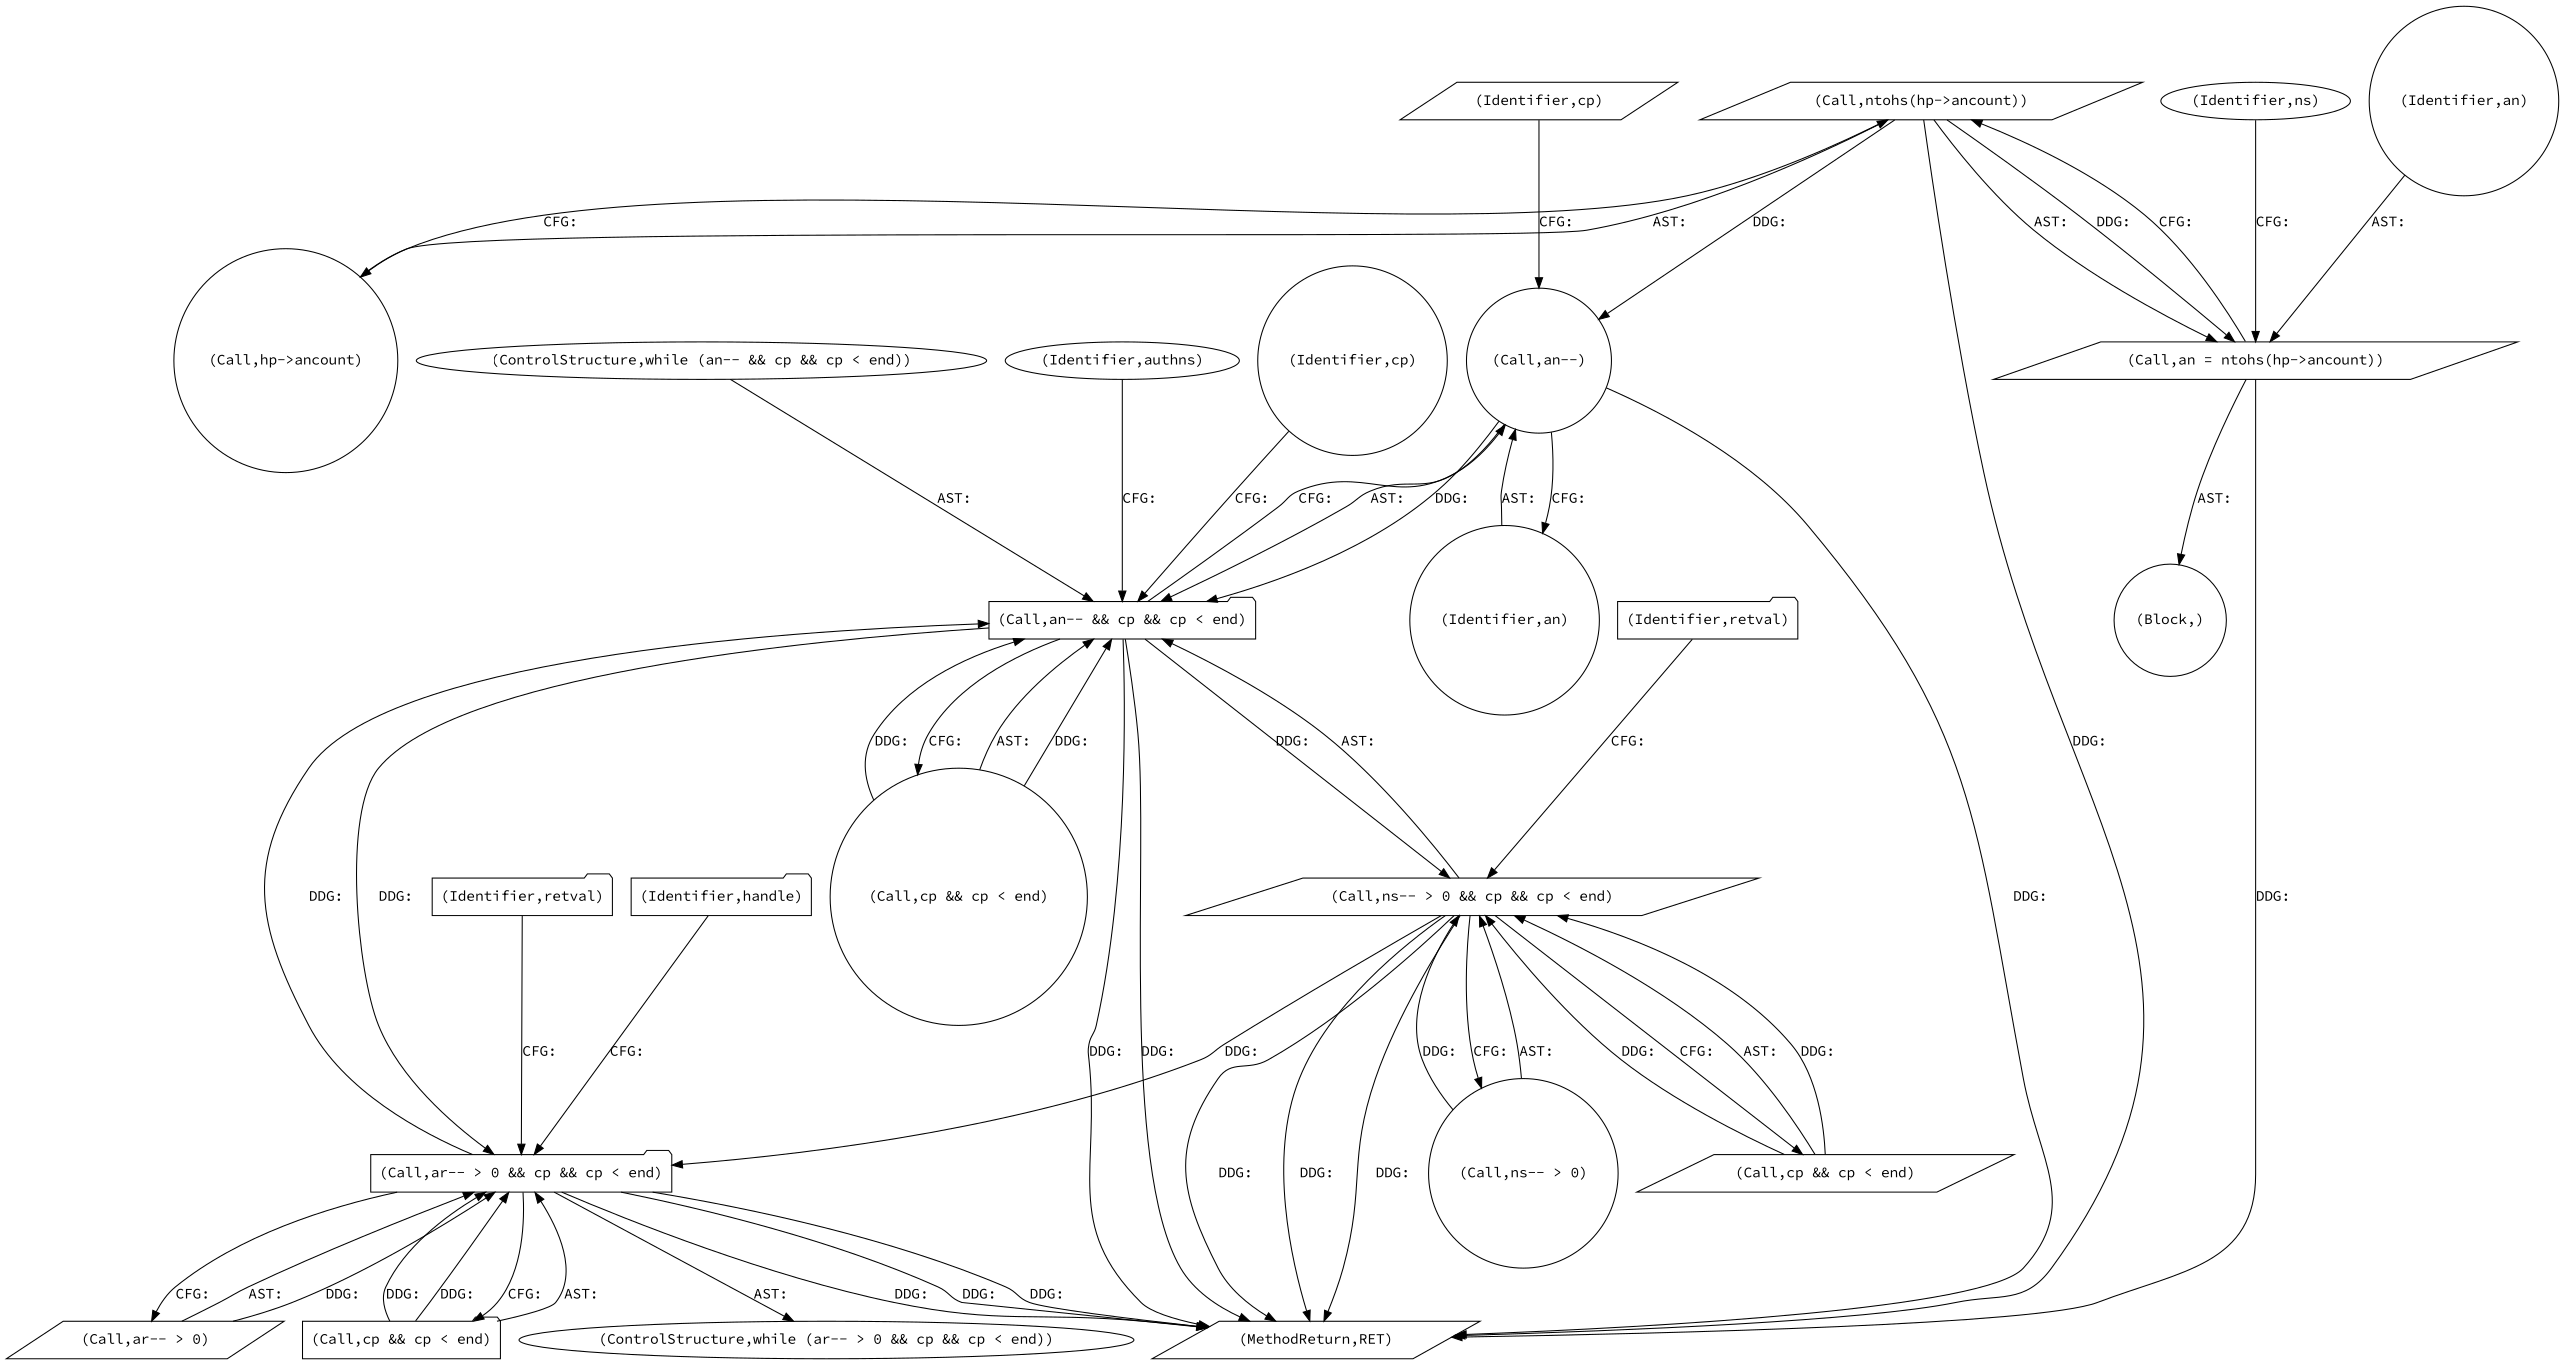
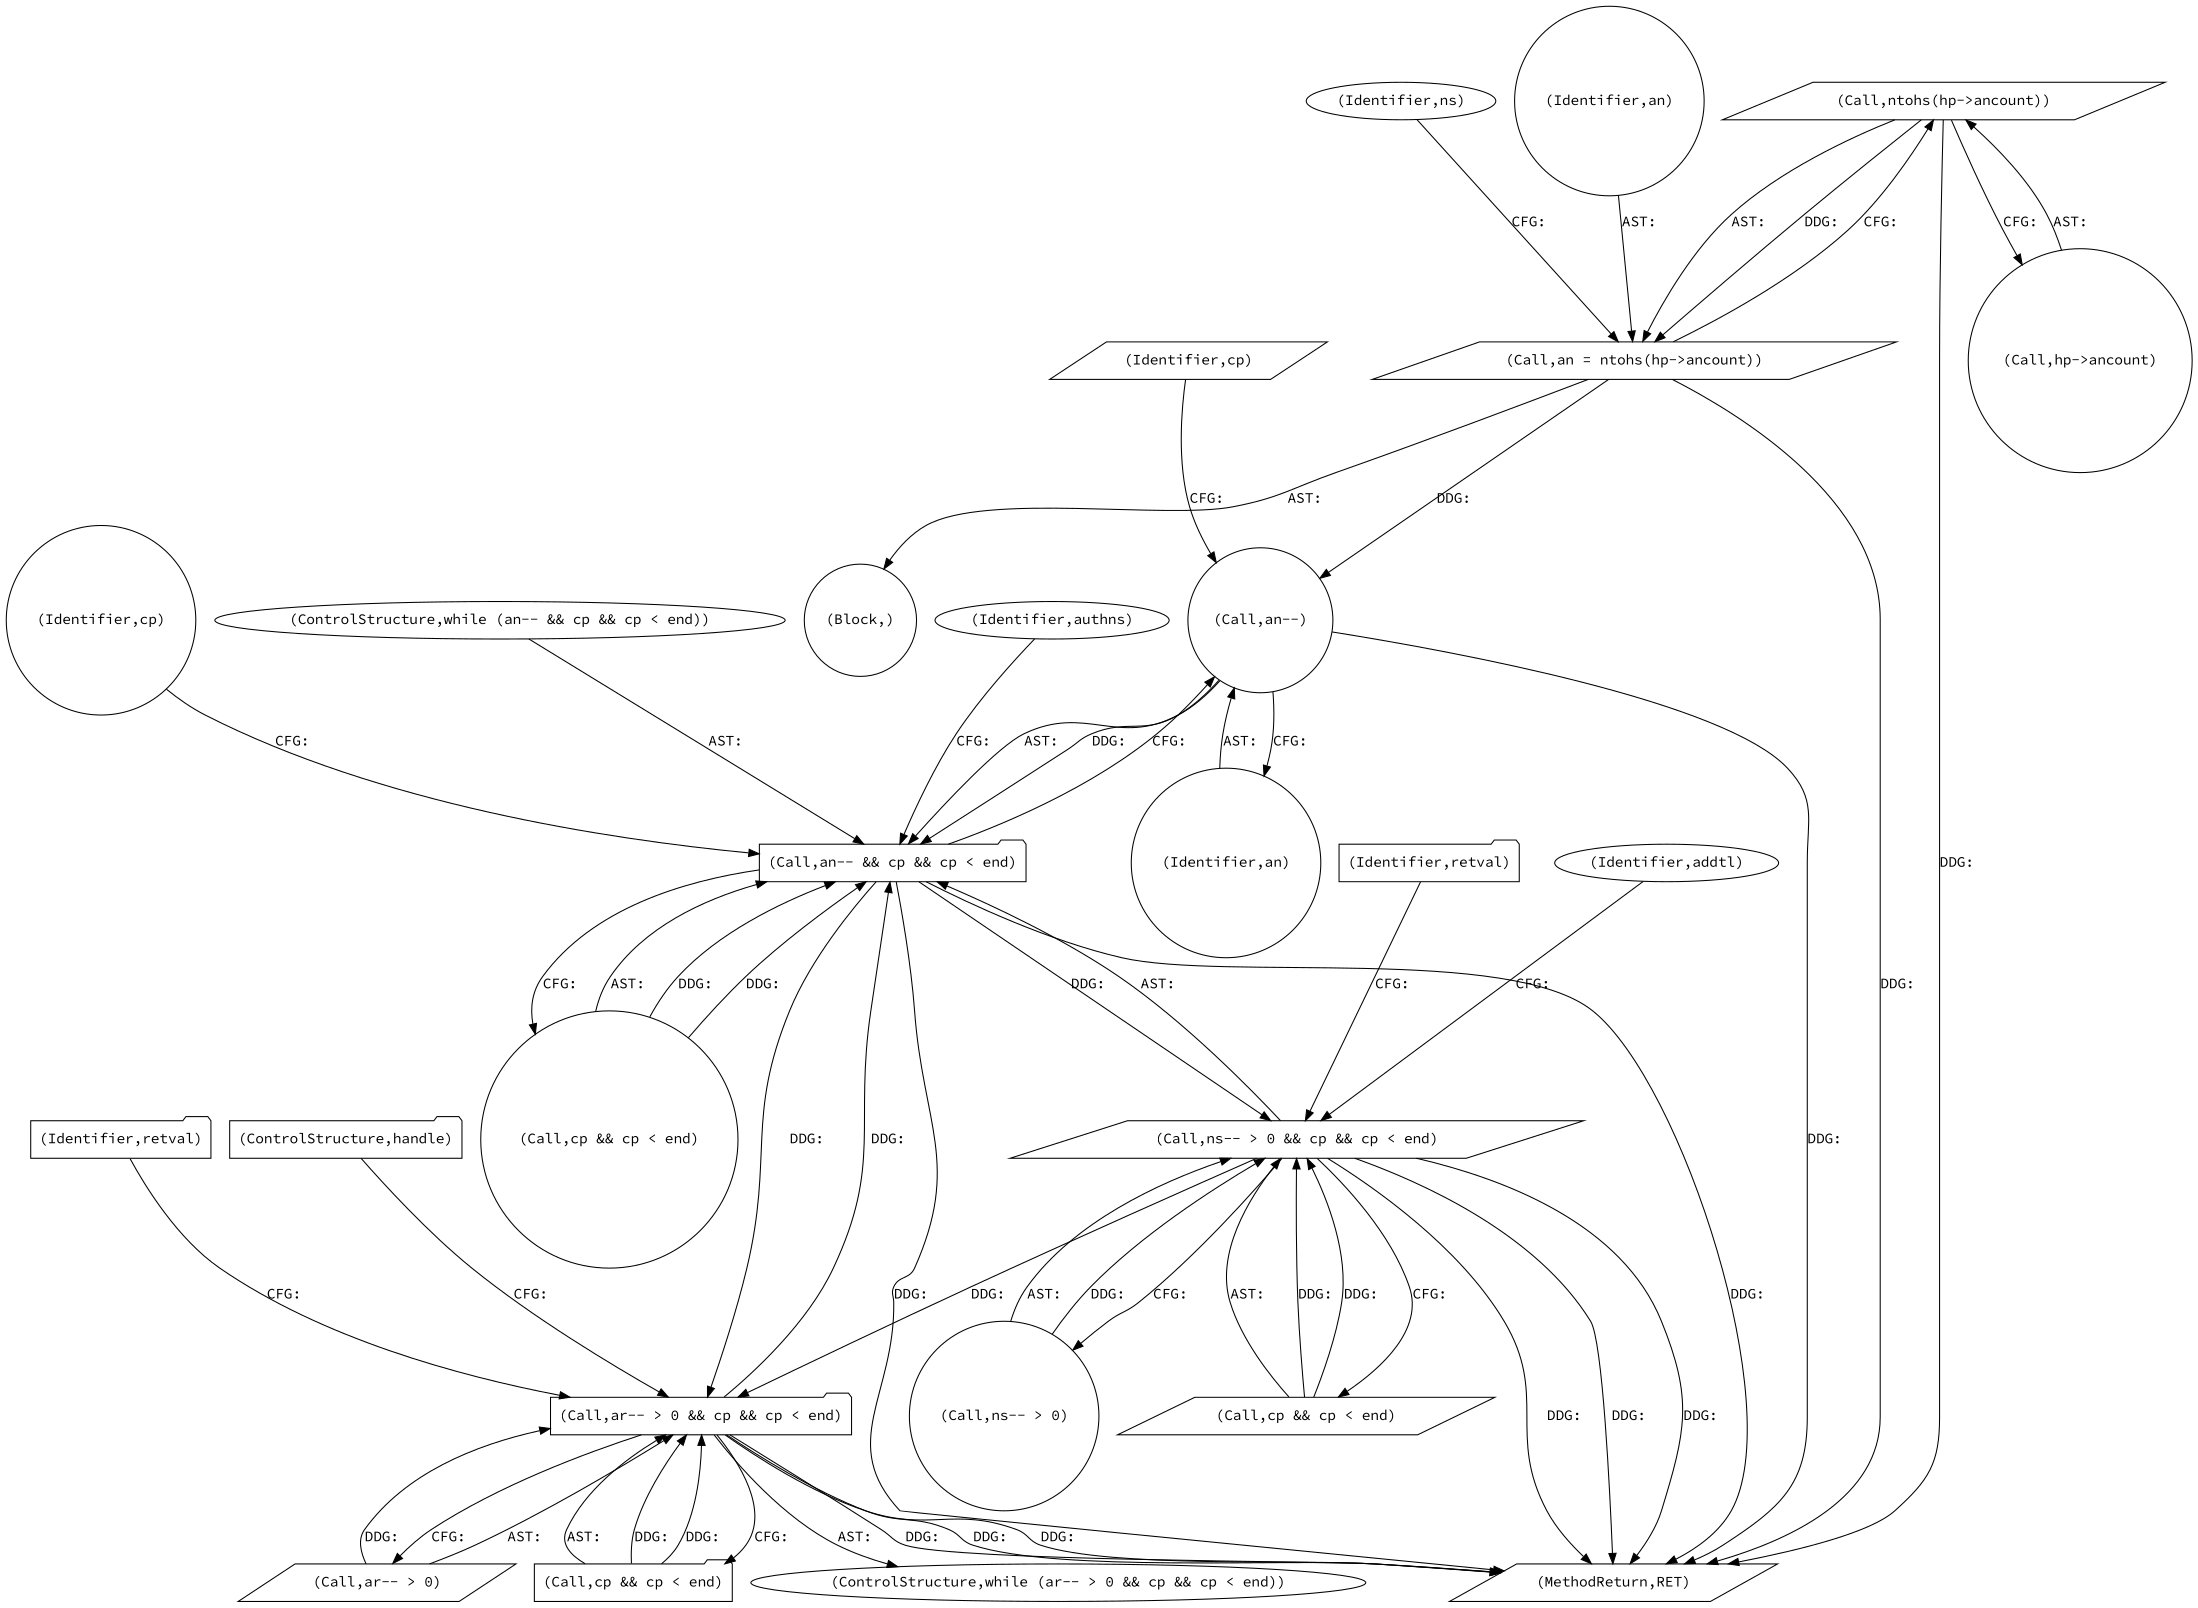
  digraph {
    fontname="Source Code Pro"
    node [fontname="Source Code Pro" shape=circle]
    edge [fontname="Source Code Pro"]
    n1 [label="(Call,ntohs(hp->ancount))" shape=parallelogram]
    n2 [label="(Call,an = ntohs(hp->ancount))" shape=parallelogram]
    n3 [label="(Call,hp->ancount)"]
    n4 [label="(MethodReturn,RET)" shape=parallelogram]
    n5 [label="(Call,an--)"]
    n6 [label="(Block,)"]
    n7 [label="(Call,an-- && cp && cp < end)" shape=folder]
    n8 [label="(Identifier,an)"]
    n9 [label="(Call,ns-- > 0 && cp && cp < end)" shape=parallelogram]
    n10 [label="(Call,ar-- > 0 && cp && cp < end)" shape=folder]
    n11 [label="(Call,cp && cp < end)"]
    n12 [label="(Call,ns-- > 0)"]
    n13 [label="(Call,cp && cp < end)" shape=parallelogram]
    n14 [label="(ControlStructure,while (ar-- > 0 && cp && cp < end))" shape=ellipse]
    n15 [label="(Call,ar-- > 0)" shape=parallelogram]
    n16 [label="(Call,cp && cp < end)" shape=folder]
    n17 [label="(ControlStructure,while (an-- && cp && cp < end))" shape=ellipse]
    n18 [label="(Identifier,authns)" shape=ellipse]
    n19 [label="(Identifier,cp)" shape=parallelogram]
    n20 [label="(Identifier,ns)" shape=ellipse]
    n21 [label="(Identifier,an)"]
    n22 [label="(Identifier,cp)"]
+   n23 [label="(Identifier,addtl)" shape=ellipse]
    n24 [label="(Identifier,retval)" shape=folder]
    n25 [label="(Identifier,retval)" shape=folder]
-   n26 [label="(Identifier,handle)" shape=folder]
+   n26 [label="(ControlStructure,handle)" shape=folder]
    n1 -> n2 [label="AST: "]
    n1 -> n2 [label="DDG: "]
    n1 -> n3 [label="CFG: "]
    n1 -> n4 [label="DDG: "]
    n2 -> n1 [label="CFG: "]
    n2 -> n4 [label="DDG: "]
-   n1 -> n5 [label="DDG: "]
+   n2 -> n5 [label="DDG: "]
    n2 -> n6 [label="AST: "]
    n3 -> n1 [label="AST: "]
    n5 -> n4 [label="DDG: "]
    n5 -> n7 [label="AST: "]
    n5 -> n7 [label="DDG: "]
    n5 -> n8 [label="CFG: "]
    n7 -> n4 [label="DDG: "]
    n7 -> n4 [label="DDG: "]
    n7 -> n5 [label="CFG: "]
    n7 -> n9 [label="DDG: "]
    n7 -> n10 [label="DDG: "]
    n7 -> n11 [label="CFG: "]
    n8 -> n5 [label="AST: "]
    n9 -> n4 [label="DDG: "]
    n9 -> n4 [label="DDG: "]
    n9 -> n4 [label="DDG: "]
    n9 -> n7 [label="AST: "]
    n9 -> n10 [label="DDG: "]
    n9 -> n12 [label="CFG: "]
    n9 -> n13 [label="CFG: "]
    n10 -> n4 [label="DDG: "]
    n10 -> n4 [label="DDG: "]
    n10 -> n4 [label="DDG: "]
    n10 -> n7 [label="DDG: "]
    n10 -> n14 [label="AST: "]
    n10 -> n15 [label="CFG: "]
    n10 -> n16 [label="CFG: "]
    n11 -> n7 [label="AST: "]
    n11 -> n7 [label="DDG: "]
    n11 -> n7 [label="DDG: "]
    n12 -> n9 [label="AST: "]
    n12 -> n9 [label="DDG: "]
    n13 -> n9 [label="AST: "]
    n13 -> n9 [label="DDG: "]
    n13 -> n9 [label="DDG: "]
    n15 -> n10 [label="AST: "]
    n15 -> n10 [label="DDG: "]
    n16 -> n10 [label="AST: "]
    n16 -> n10 [label="DDG: "]
    n16 -> n10 [label="DDG: "]
    n17 -> n7 [label="AST: "]
    n18 -> n7 [label="CFG: "]
    n19 -> n5 [label="CFG: "]
    n20 -> n2 [label="CFG: "]
    n21 -> n2 [label="AST: "]
    n22 -> n7 [label="CFG: "]
+   n23 -> n9 [label="CFG: "]
    n24 -> n10 [label="CFG: "]
    n25 -> n9 [label="CFG: "]
    n26 -> n10 [label="CFG: "]
  }
